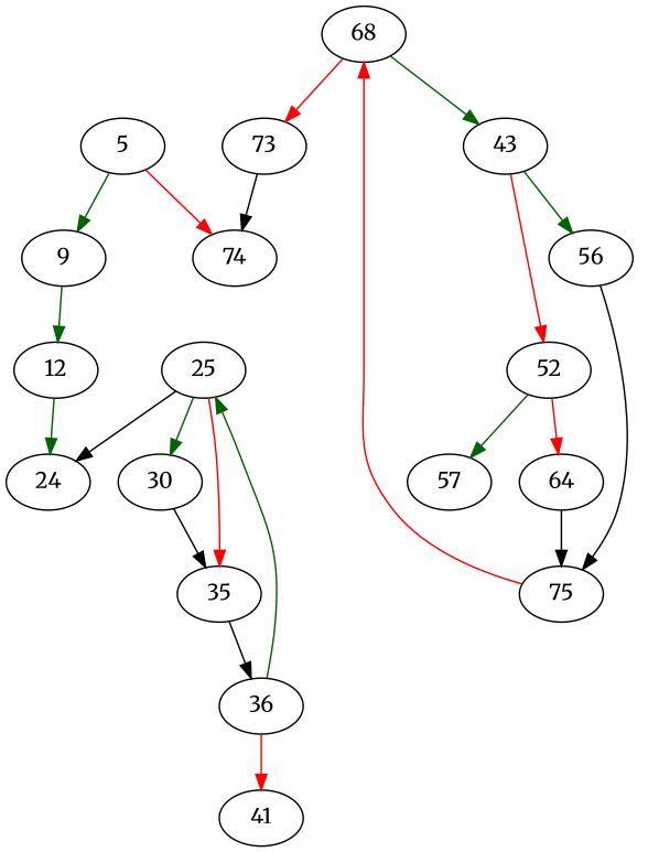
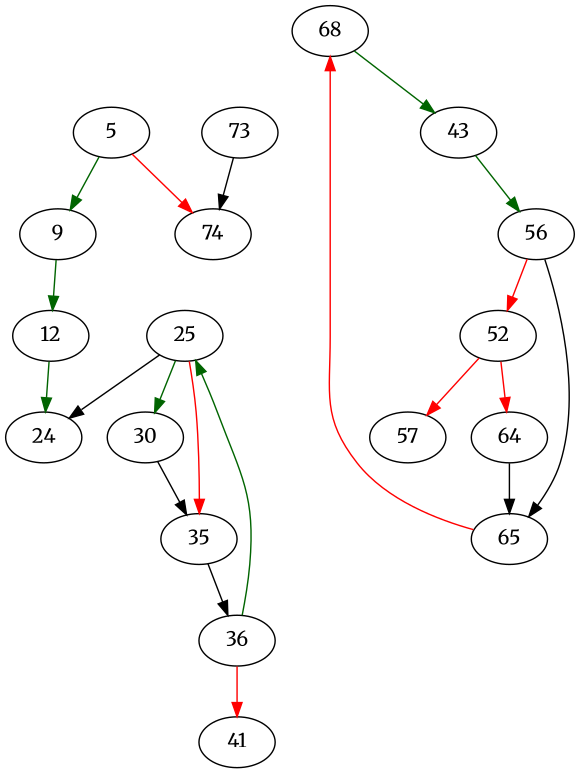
  strict digraph {
    fontname=Merriweather
    node [fontname=Merriweather]
    edge [color=darkgreen cond=true fontname=Merriweather]
    n1 [entry=true label=5]
    9
    74
    12
    24
    25
    30
    35
    n9 [label=56]
    43
    52
    36
    41
-   65 [label=75]
+   65
    57
    64
    68
    73
    n1 -> 9
    n1 -> 74 [color=red cond=false]
    9 -> 12
    12 -> 24
    25 -> 24 [color="" cond=""]
    25 -> 30
    25 -> 35 [color=red cond=false]
    30 -> 35 [color="" cond=""]
    35 -> 36 [color="" cond=""]
    n9 -> 65 [color="" cond=""]
    43 -> n9
-   43 -> 52 [color=red cond=false]
-   52 -> 57
+   n9 -> 52 [color=red cond=false]
+   52 -> 57 [color=red]
    52 -> 64 [color=red cond=false]
    36 -> 25
    36 -> 41 [color=red cond=false]
    65 -> 68 [color=red cond=""]
    64 -> 65 [color="" cond=""]
    68 -> 43
-   68 -> 73 [color=red cond=false]
    73 -> 74 [color="" cond=""]
  }
